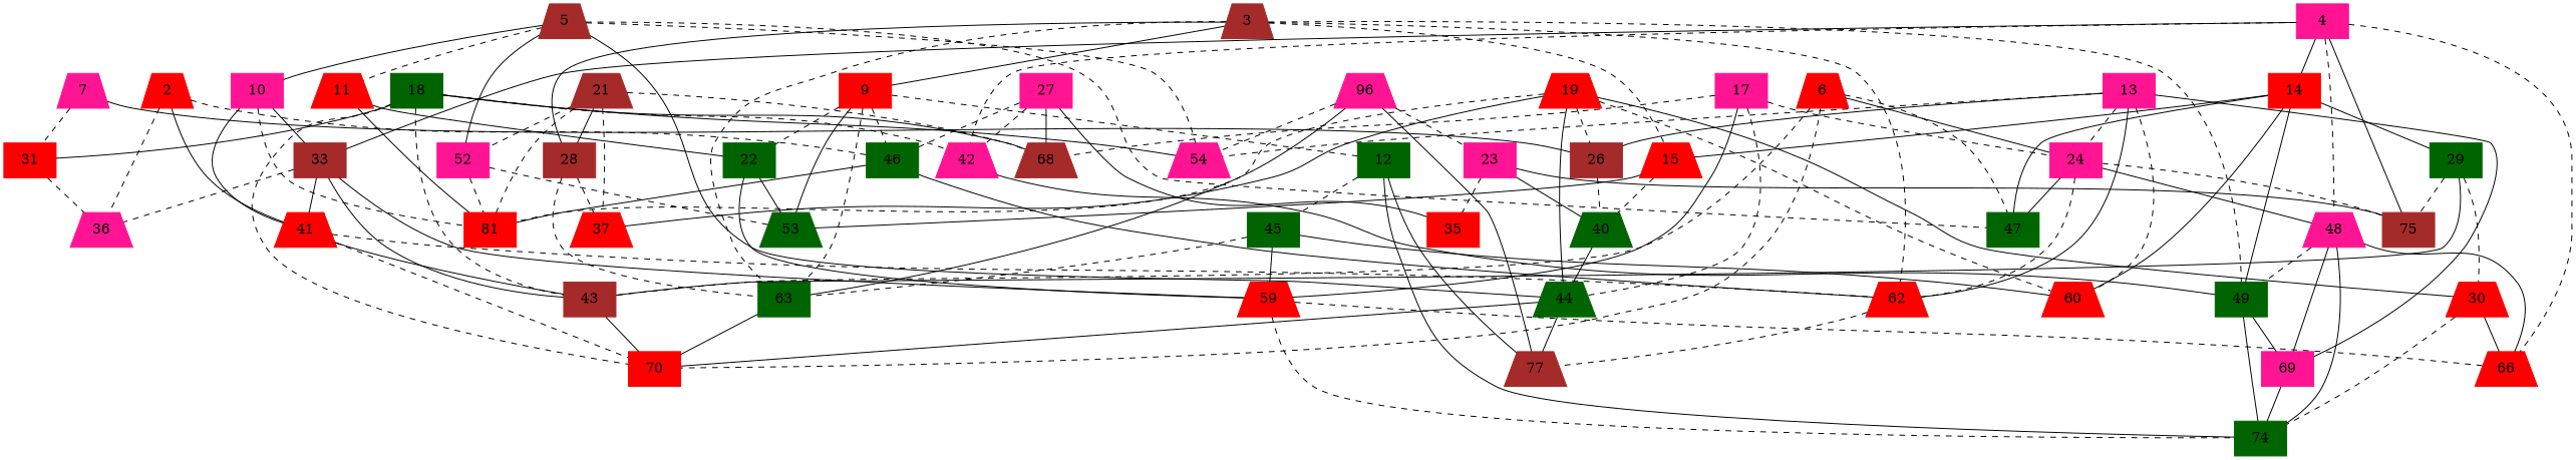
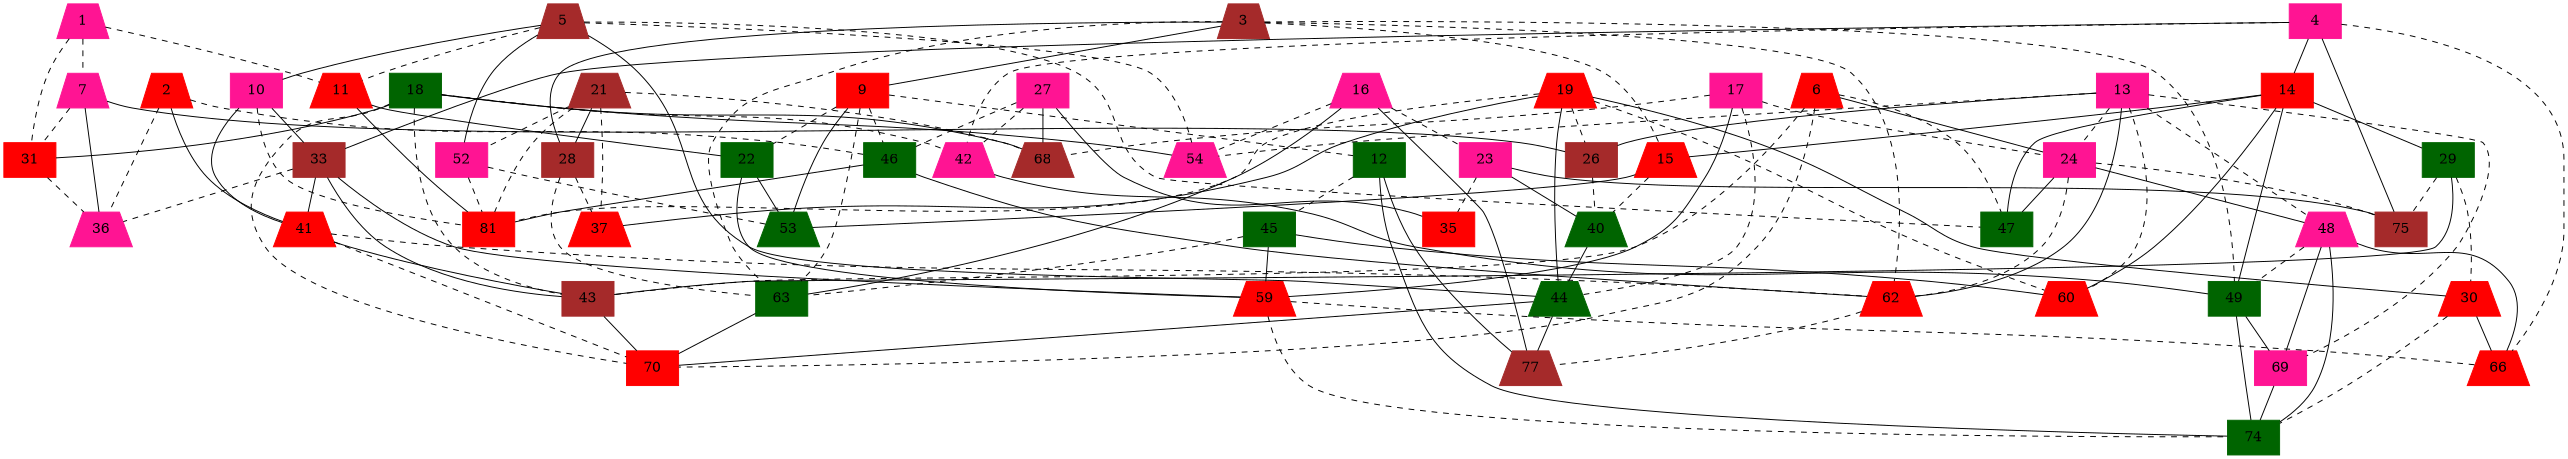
  graph {
    fontname="DejaVu Serif"
    node [color=red fontname="DejaVu Serif" shape=box style=filled]
    edge [fontname="DejaVu Serif" style=dashed]
+   1 [color=deeppink shape=trapezium]
    7 [color=deeppink shape=trapezium]
    11 [shape=trapezium]
    31
    36 [color=deeppink shape=trapezium]
    26 [color=brown]
    22 [color=darkgreen]
    81 [super="+82"]
    27 [color=deeppink super="+38"]
    46 [color=darkgreen super="+51"]
    42 [color=deeppink shape=trapezium]
    68 [color=brown shape=trapezium]
    35
    2 [shape=trapezium]
    41 [shape=trapezium super="+73"]
    62 [shape=trapezium super="+72"]
    43 [color=brown super="+64"]
    70 [super="+79"]
    3 [color=brown shape=trapezium super="+20"]
    9 [super="+25"]
    15 [shape=trapezium]
    28 [color=brown]
    49 [color=darkgreen super="+76"]
    63 [color=darkgreen super="+67"]
    12 [color=darkgreen]
    53 [color=darkgreen shape=trapezium]
    40 [color=darkgreen shape=trapezium]
    37 [shape=trapezium]
    74 [color=darkgreen super="+80"]
    69 [color=deeppink]
    77 [color=brown shape=trapezium]
    4 [color=deeppink super="+58"]
    14 [super="+50"]
    33 [color=brown super="+55"]
    48 [color=deeppink shape=trapezium super="+71"]
    66 [shape=trapezium]
    75 [color=brown]
    47 [color=darkgreen]
    60 [shape=trapezium]
    29 [color=darkgreen]
    59 [shape=trapezium super="+65"]
    5 [color=brown shape=trapezium super="+8"]
    10 [color=deeppink]
    44 [color=darkgreen shape=trapezium super="+56"]
    52 [color=deeppink]
    54 [color=deeppink shape=trapezium]
    24 [color=deeppink super="+78"]
    6 [shape=trapezium]
    45 [color=darkgreen]
    13 [color=deeppink super="+32"]
    30 [shape=trapezium]
    23 [color=deeppink super="+34"]
-   16 [color=deeppink shape=trapezium label=96]
+   16 [color=deeppink shape=trapezium]
    17 [color=deeppink]
    18 [color=darkgreen super="+61"]
    19 [shape=trapezium super="+57"]
    21 [color=brown shape=trapezium super="+39"]
+   1 -- 7
+   1 -- 11
+   1 -- 31
    7 -- 31
+   7 -- 36 [style=solid]
    7 -- 26 [style=solid]
    11 -- 22 [style=solid]
    11 -- 81 [style=solid]
    31 -- 36
    26 -- 40
    22 -- 53 [style=solid]
    22 -- 59 [style=solid]
    27 -- 46
    27 -- 42
    27 -- 68 [style=solid]
    27 -- 35 [style=solid weight=2]
    46 -- 81 [style=solid]
    46 -- 62 [style=solid]
    42 -- 49 [style=solid]
    2 -- 36
    2 -- 46 [weight=2]
    2 -- 41 [style=solid]
    41 -- 62
    41 -- 43 [style=solid]
    41 -- 70
    62 -- 77
    43 -- 70 [style=solid]
    3 -- 62
    3 -- 9 [style=solid]
    3 -- 15
    3 -- 28 [style=solid]
    3 -- 49
    3 -- 63
    9 -- 22
    9 -- 46
    9 -- 63
    9 -- 12
    9 -- 53 [style=solid]
    15 -- 53 [style=solid]
    15 -- 40
    28 -- 63
    28 -- 37
    49 -- 74 [style=solid]
    49 -- 69 [style=solid]
    63 -- 70 [style=solid]
    12 -- 74 [style=solid]
    12 -- 77 [style=solid]
    12 -- 45
    40 -- 44 [style=solid]
    69 -- 74 [style=solid]
    4 -- 42
    4 -- 14 [style=solid]
    4 -- 33 [style=solid]
-   4 -- 48
+   13 -- 48
    4 -- 66
    4 -- 75 [style=solid]
    14 -- 15 [style=solid]
    14 -- 49 [style=solid]
    14 -- 47 [style=solid]
    14 -- 60 [style=solid]
    14 -- 29 [style=solid]
    33 -- 36
    33 -- 41 [style=solid]
    33 -- 43 [style=solid]
    33 -- 59 [style=solid]
    48 -- 49
    48 -- 74 [style=solid]
    48 -- 69 [style=solid]
    48 -- 66 [style=solid]
    29 -- 43 [style=solid]
    29 -- 75
    29 -- 30
    59 -- 74
    59 -- 66
    5 -- 11
    5 -- 47
    5 -- 10 [style=solid]
    5 -- 44 [style=solid]
    5 -- 52 [style=solid]
    5 -- 54
    10 -- 81
    10 -- 41 [style=solid]
    10 -- 33 [style=solid]
    44 -- 70 [style=solid]
    44 -- 77 [style=solid]
    52 -- 81
    52 -- 53
    24 -- 62
    24 -- 48 [style=solid]
    24 -- 75
    24 -- 47 [style=solid]
    6 -- 43
    6 -- 70
    6 -- 47
    6 -- 24 [style=solid]
    45 -- 63
    45 -- 60 [style=solid]
    45 -- 59 [style=solid]
    13 -- 26 [style=solid]
    13 -- 62 [style=solid]
-   13 -- 69 [style=solid]
+   13 -- 69
    13 -- 60
    13 -- 54
    13 -- 24
    30 -- 74
    30 -- 66 [style=solid]
    23 -- 35 [weight=2]
    23 -- 40 [style=solid]
    23 -- 75 [style=solid]
    16 -- 63 [style=solid]
    16 -- 77 [style=solid]
    16 -- 54
    16 -- 23
    17 -- 68
    17 -- 59 [style=solid]
    17 -- 44
    17 -- 24
    18 -- 31 [style=solid]
    18 -- 42
    18 -- 68 [style=solid]
    18 -- 43
    18 -- 70
    18 -- 54 [style=solid]
    19 -- 26
    19 -- 81
    19 -- 37 [style=solid]
    19 -- 60
    19 -- 44 [style=solid]
    19 -- 30 [style=solid]
    21 -- 81
    21 -- 68
    21 -- 28 [style=solid]
    21 -- 37 [weight=2]
    21 -- 52
  }
